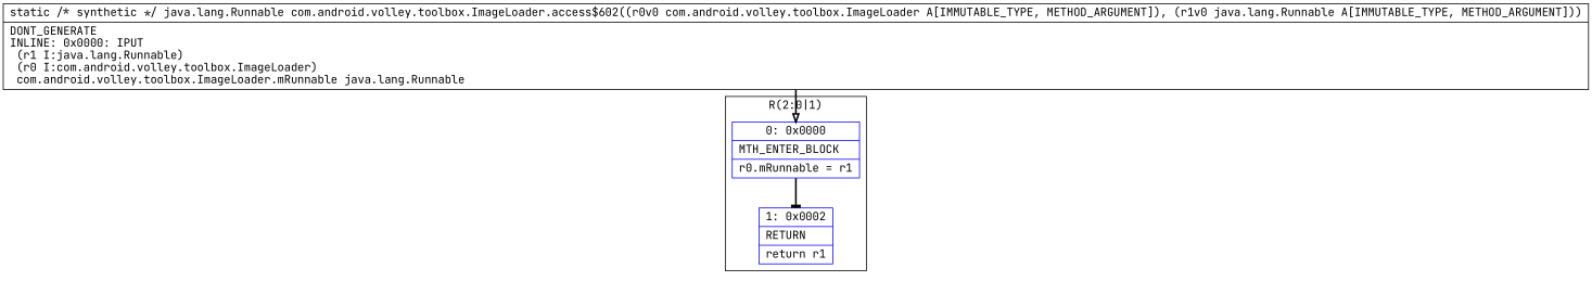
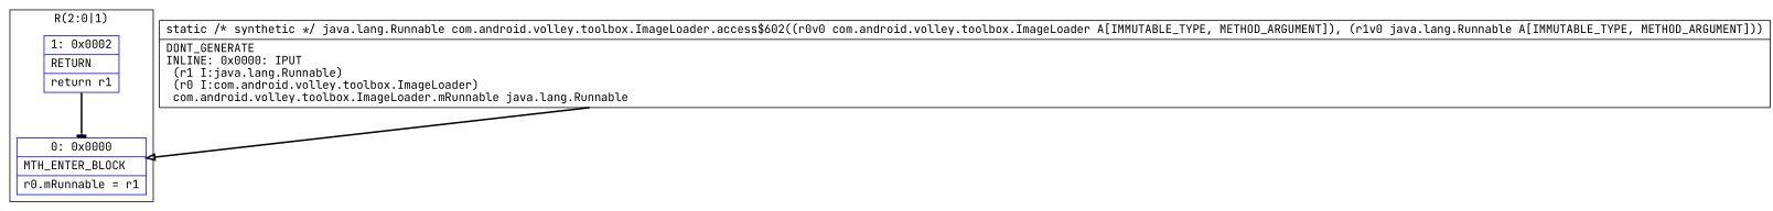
  digraph {
    fontname="JetBrains Mono"
    node [color=blue shape=record fontname="JetBrains Mono"]
    edge [style=bold fontname="JetBrains Mono"]
    n1 [label="{0\:\ 0x0000|MTH_ENTER_BLOCK\l|r0.mRunnable = r1\l}"]
    n2 [label="{1\:\ 0x0002|RETURN\l|return r1\l}"]
    n3 [label="{static \/* synthetic *\/ java.lang.Runnable com.android.volley.toolbox.ImageLoader.access$602((r0v0 com.android.volley.toolbox.ImageLoader A[IMMUTABLE_TYPE, METHOD_ARGUMENT]), (r1v0 java.lang.Runnable A[IMMUTABLE_TYPE, METHOD_ARGUMENT]))  | DONT_GENERATE\lINLINE: 0x0000: IPUT  \l  (r1 I:java.lang.Runnable)\l  (r0 I:com.android.volley.toolbox.ImageLoader)\l com.android.volley.toolbox.ImageLoader.mRunnable java.lang.Runnable\l}" color=""]
    subgraph cluster_1 {
      label="R(2:0|1)"
      n1
      n2
    }
-   n1 -> n2 [arrowhead=tee]
+   n2 -> n1 [arrowhead=tee]
    n3 -> n1 [arrowhead=onormal]
  }
